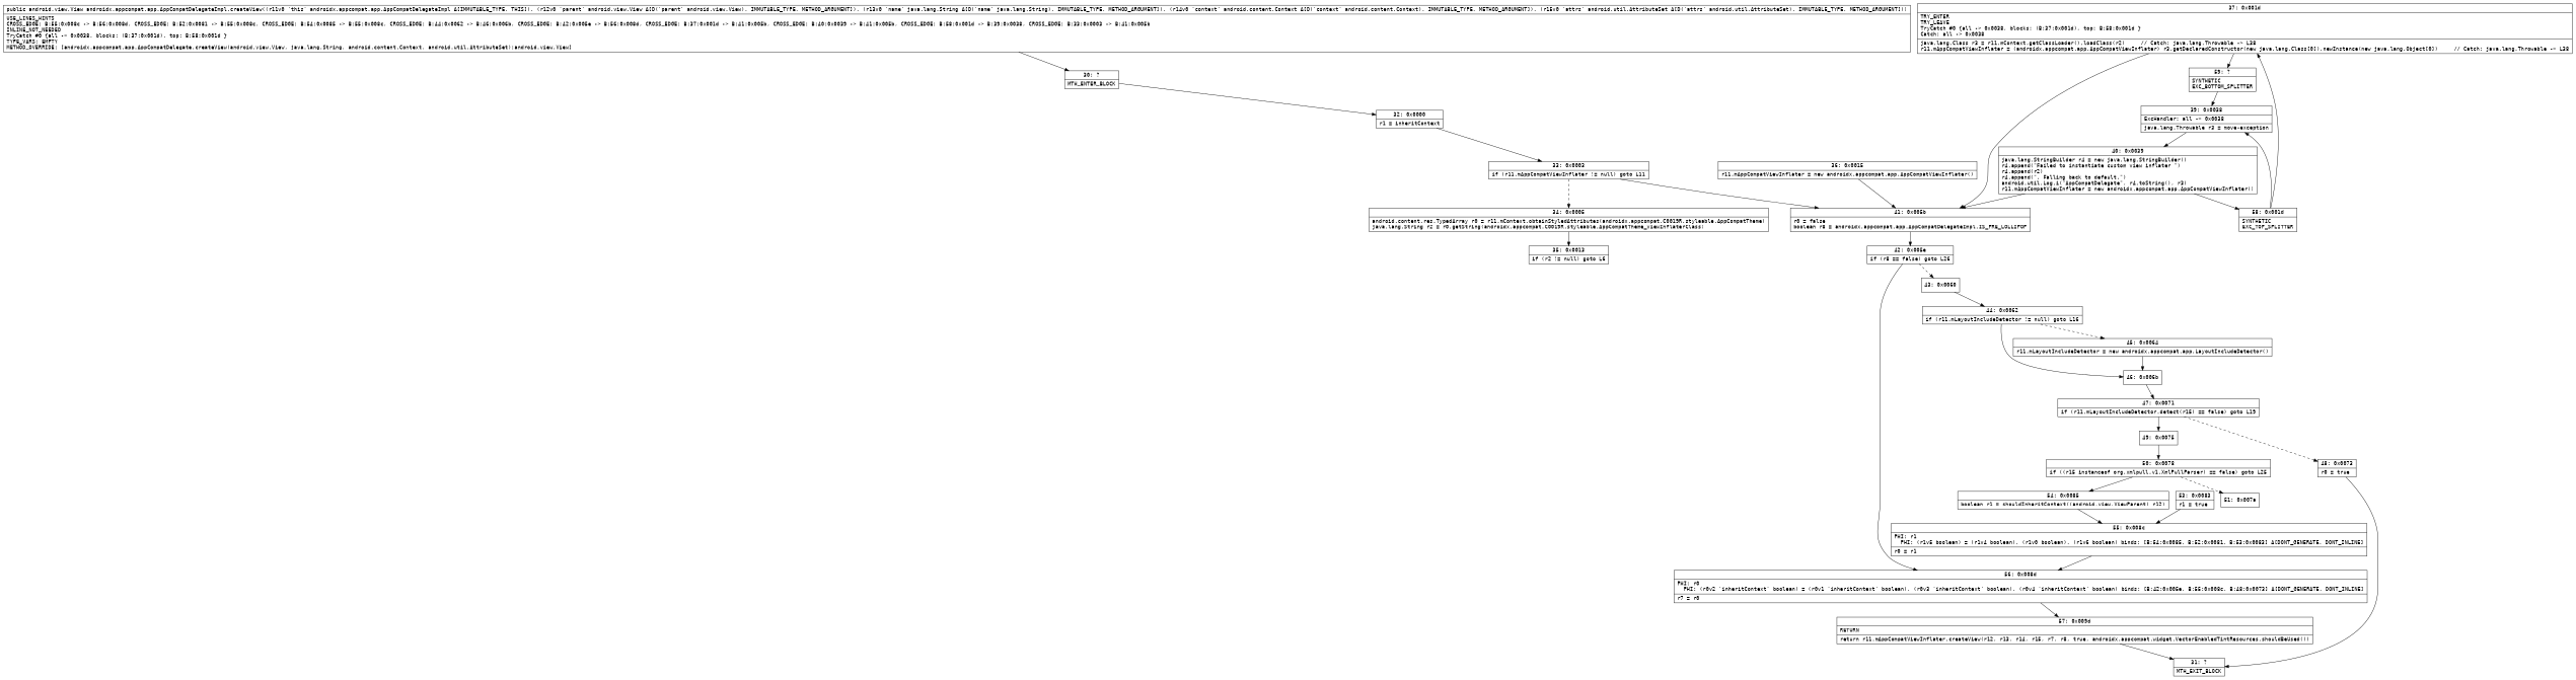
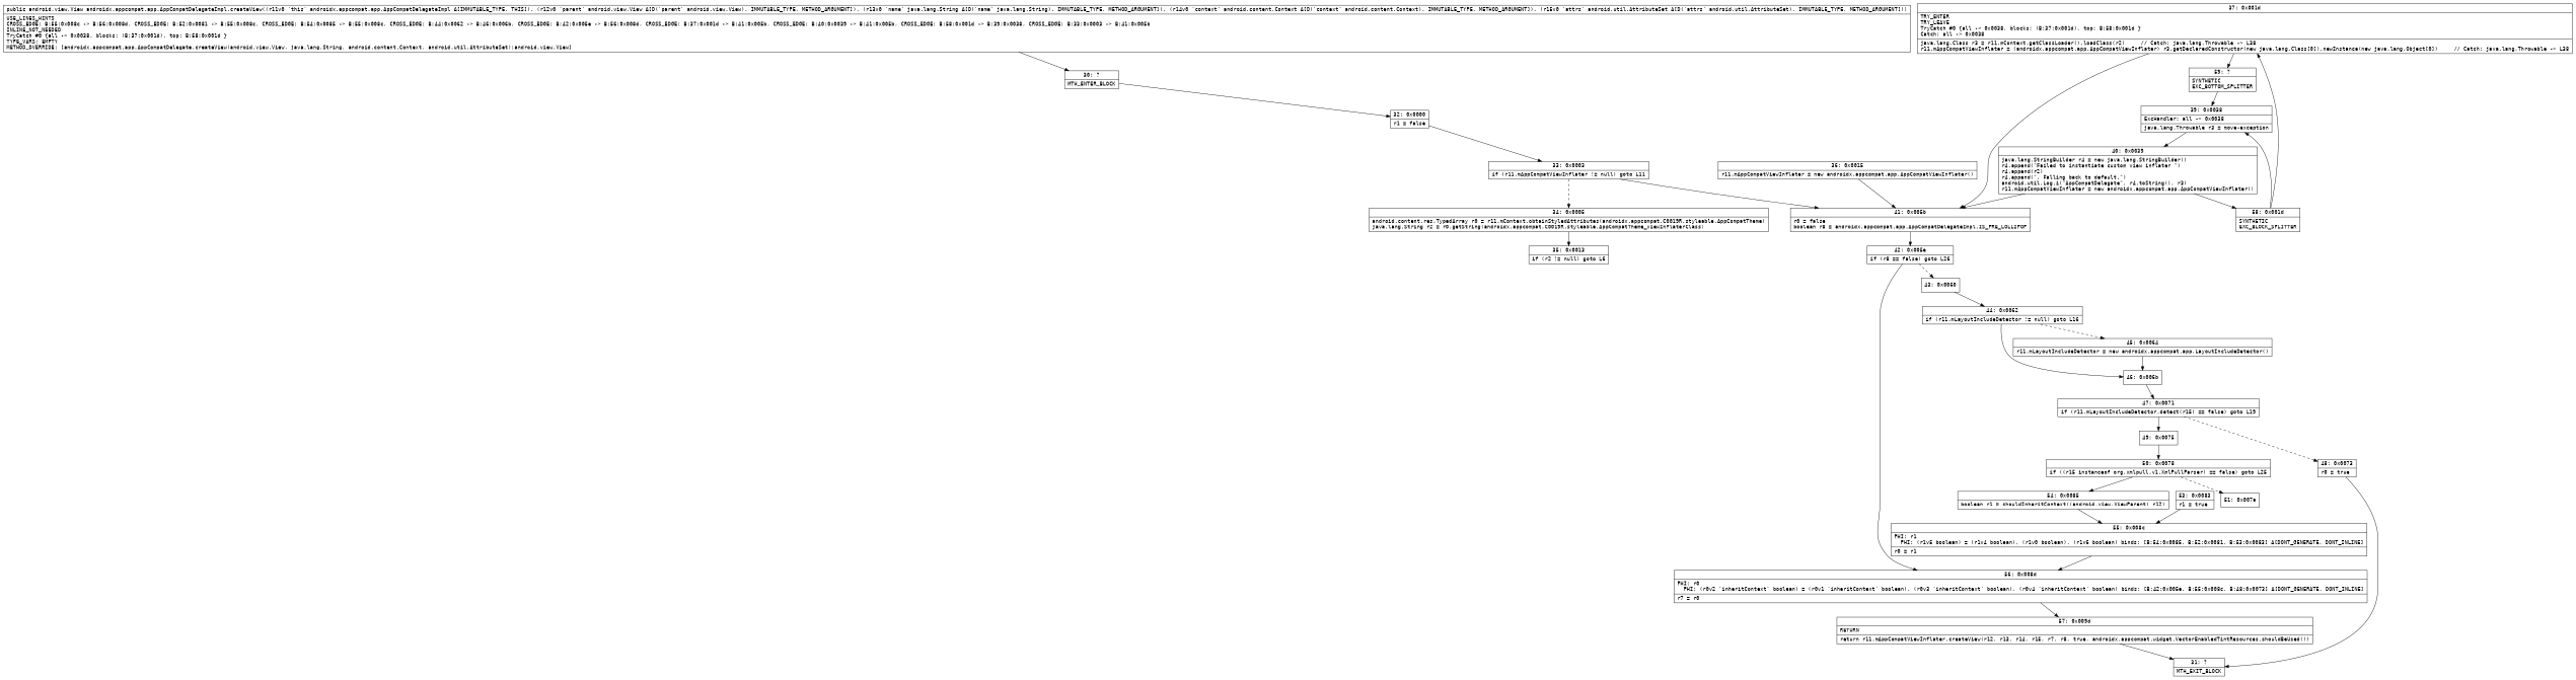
  digraph {
    fontname="DejaVu Sans Mono"
    node [fontname="DejaVu Sans Mono" shape=record]
    edge [fontname="DejaVu Sans Mono"]
    n1 [label="{30\:\ ?|MTH_ENTER_BLOCK\l}"]
-   n2 [label="{32\:\ 0x0000|r1 = inheritContext\l}"]
+   n2 [label="{32\:\ 0x0000|r1 = false\l}"]
    n3 [label="{33\:\ 0x0003|if (r11.mAppCompatViewInflater != null) goto L11\l}"]
    n4 [label="{34\:\ 0x0005|android.content.res.TypedArray r0 = r11.mContext.obtainStyledAttributes(androidx.appcompat.C0019R.styleable.AppCompatTheme)\ljava.lang.String r2 = r0.getString(androidx.appcompat.C0019R.styleable.AppCompatTheme_viewInflaterClass)\l}"]
    n5 [label="{41\:\ 0x005b|r0 = false\lboolean r8 = androidx.appcompat.app.AppCompatDelegateImpl.IS_PRE_LOLLIPOP\l}"]
    n6 [label="{35\:\ 0x0013|if (r2 != null) goto L6\l}"]
    n7 [label="{42\:\ 0x005e|if (r8 == false) goto L26\l}"]
    n8 [label="{36\:\ 0x0015|r11.mAppCompatViewInflater = new androidx.appcompat.app.AppCompatViewInflater()\l}"]
-   n9 [label="{58\:\ 0x001d|SYNTHETIC\lEXC_TOP_SPLITTER\l}"]
+   n9 [label="{58\:\ 0x001d|SYNTHETIC\lEXC_BLOCK_SPLITTER\l}"]
    n10 [label="{37\:\ 0x001d|TRY_ENTER\lTRY_LEAVE\lTryCatch #0 \{all \-\> 0x0038, blocks: (B:37:0x001d), top: B:58:0x001d \}\lCatch: all \-\> 0x0038\l|java.lang.Class r3 = r11.mContext.getClassLoader().loadClass(r2)     \/\/ Catch: java.lang.Throwable \-\> L38\lr11.mAppCompatViewInflater = (androidx.appcompat.app.AppCompatViewInflater) r3.getDeclaredConstructor(new java.lang.Class[0]).newInstance(new java.lang.Object[0])     \/\/ Catch: java.lang.Throwable \-\> L38\l}"]
    n11 [label="{39\:\ 0x0038|ExcHandler: all \-\> 0x0038\l|java.lang.Throwable r3 = move\-exception\l}"]
    n12 [label="{59\:\ ?|SYNTHETIC\lEXC_BOTTOM_SPLITTER\l}"]
    n13 [label="{40\:\ 0x0039|java.lang.StringBuilder r4 = new java.lang.StringBuilder()\lr4.append(\"Failed to instantiate custom view inflater \")\lr4.append(r2)\lr4.append(\". Falling back to default.\")\landroid.util.Log.i(\"AppCompatDelegate\", r4.toString(), r3)\lr11.mAppCompatViewInflater = new androidx.appcompat.app.AppCompatViewInflater()\l}"]
    n14 [label="{43\:\ 0x0060}"]
    n15 [label="{56\:\ 0x008d|PHI: r0 \l  PHI: (r0v2 'inheritContext' boolean) = (r0v1 'inheritContext' boolean), (r0v3 'inheritContext' boolean), (r0v4 'inheritContext' boolean) binds: [B:42:0x005e, B:55:0x008c, B:48:0x0073] A[DONT_GENERATE, DONT_INLINE]\l|r7 = r0\l}"]
    n16 [label="{44\:\ 0x0062|if (r11.mLayoutIncludeDetector != null) goto L16\l}"]
    n17 [label="{57\:\ 0x009d|RETURN\l|return r11.mAppCompatViewInflater.createView(r12, r13, r14, r15, r7, r8, true, androidx.appcompat.widget.VectorEnabledTintResources.shouldBeUsed())\l}"]
    n18 [label="{45\:\ 0x0064|r11.mLayoutIncludeDetector = new androidx.appcompat.app.LayoutIncludeDetector()\l}"]
    n19 [label="{46\:\ 0x006b}"]
    n20 [label="{47\:\ 0x0071|if (r11.mLayoutIncludeDetector.detect(r15) == false) goto L19\l}"]
    n21 [label="{48\:\ 0x0073|r0 = true\l}"]
    n22 [label="{49\:\ 0x0075}"]
    n23 [label="{31\:\ ?|MTH_EXIT_BLOCK\l}"]
    n24 [label="{50\:\ 0x0078|if ((r15 instanceof org.xmlpull.v1.XmlPullParser) == false) goto L25\l}"]
    n25 [label="{51\:\ 0x007a}"]
    n26 [label="{54\:\ 0x0085|boolean r1 = shouldInheritContext((android.view.ViewParent) r12)\l}"]
    n27 [label="{55\:\ 0x008c|PHI: r1 \l  PHI: (r1v5 boolean) = (r1v4 boolean), (r1v0 boolean), (r1v6 boolean) binds: [B:54:0x0085, B:52:0x0081, B:53:0x0083] A[DONT_GENERATE, DONT_INLINE]\l|r0 = r1\l}"]
    n28 [label="{53\:\ 0x0083|r1 = true\l}"]
    n29 [label="{public android.view.View androidx.appcompat.app.AppCompatDelegateImpl.createView((r11v0 'this' androidx.appcompat.app.AppCompatDelegateImpl A[IMMUTABLE_TYPE, THIS]), (r12v0 'parent' android.view.View A[D('parent' android.view.View), IMMUTABLE_TYPE, METHOD_ARGUMENT]), (r13v0 'name' java.lang.String A[D('name' java.lang.String), IMMUTABLE_TYPE, METHOD_ARGUMENT]), (r14v0 'context' android.content.Context A[D('context' android.content.Context), IMMUTABLE_TYPE, METHOD_ARGUMENT]), (r15v0 'attrs' android.util.AttributeSet A[D('attrs' android.util.AttributeSet), IMMUTABLE_TYPE, METHOD_ARGUMENT]))  | USE_LINES_HINTS\lCROSS_EDGE: B:55:0x008c \-\> B:56:0x008d, CROSS_EDGE: B:52:0x0081 \-\> B:55:0x008c, CROSS_EDGE: B:54:0x0085 \-\> B:55:0x008c, CROSS_EDGE: B:44:0x0062 \-\> B:46:0x006b, CROSS_EDGE: B:42:0x005e \-\> B:56:0x008d, CROSS_EDGE: B:37:0x001d \-\> B:41:0x005b, CROSS_EDGE: B:40:0x0039 \-\> B:41:0x005b, CROSS_EDGE: B:58:0x001d \-\> B:39:0x0038, CROSS_EDGE: B:33:0x0003 \-\> B:41:0x005b\lINLINE_NOT_NEEDED\lTryCatch #0 \{all \-\> 0x0038, blocks: (B:37:0x001d), top: B:58:0x001d \}\lTYPE_VARS: EMPTY\lMETHOD_OVERRIDE: [androidx.appcompat.app.AppCompatDelegate.createView(android.view.View, java.lang.String, android.content.Context, android.util.AttributeSet):android.view.View]\l}"]
    n1 -> n2
    n2 -> n3
    n3 -> n4 [style=dashed]
    n3 -> n5
    n4 -> n6
    n5 -> n7
    n7 -> n14 [style=dashed]
    n7 -> n15
    n8 -> n5
    n9 -> n10
    n9 -> n11
    n10 -> n5
    n10 -> n12
    n11 -> n13
    n12 -> n11
    n13 -> n5
    n13 -> n9
    n14 -> n16
    n15 -> n17
    n16 -> n18 [style=dashed]
    n16 -> n19
    n17 -> n23
    n18 -> n19
    n19 -> n20
    n20 -> n21 [style=dashed]
    n20 -> n22
    n21 -> n23
    n22 -> n24
    n24 -> n25 [style=dashed]
    n24 -> n26
    n26 -> n27
    n27 -> n15
    n28 -> n27
    n29 -> n1
  }
